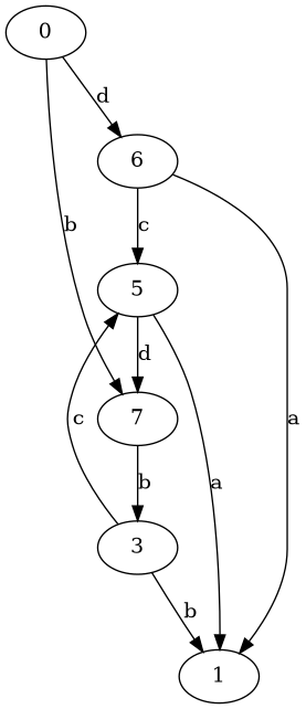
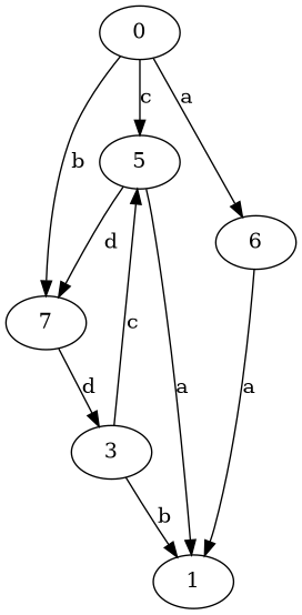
  strict digraph {
    5
    1
    7
    3
    0
    6
    5 -> 1 [label=a]
    5 -> 7 [label=d]
-   7 -> 3 [label=b]
+   7 -> 3 [label=d]
    3 -> 5 [label=c]
    3 -> 1 [label=b]
-   6 -> 5 [label=c]
+   0 -> 5 [label=c]
    0 -> 7 [label=b]
-   0 -> 6 [label=d]
+   0 -> 6 [label=a]
    6 -> 1 [label=a]
  }
